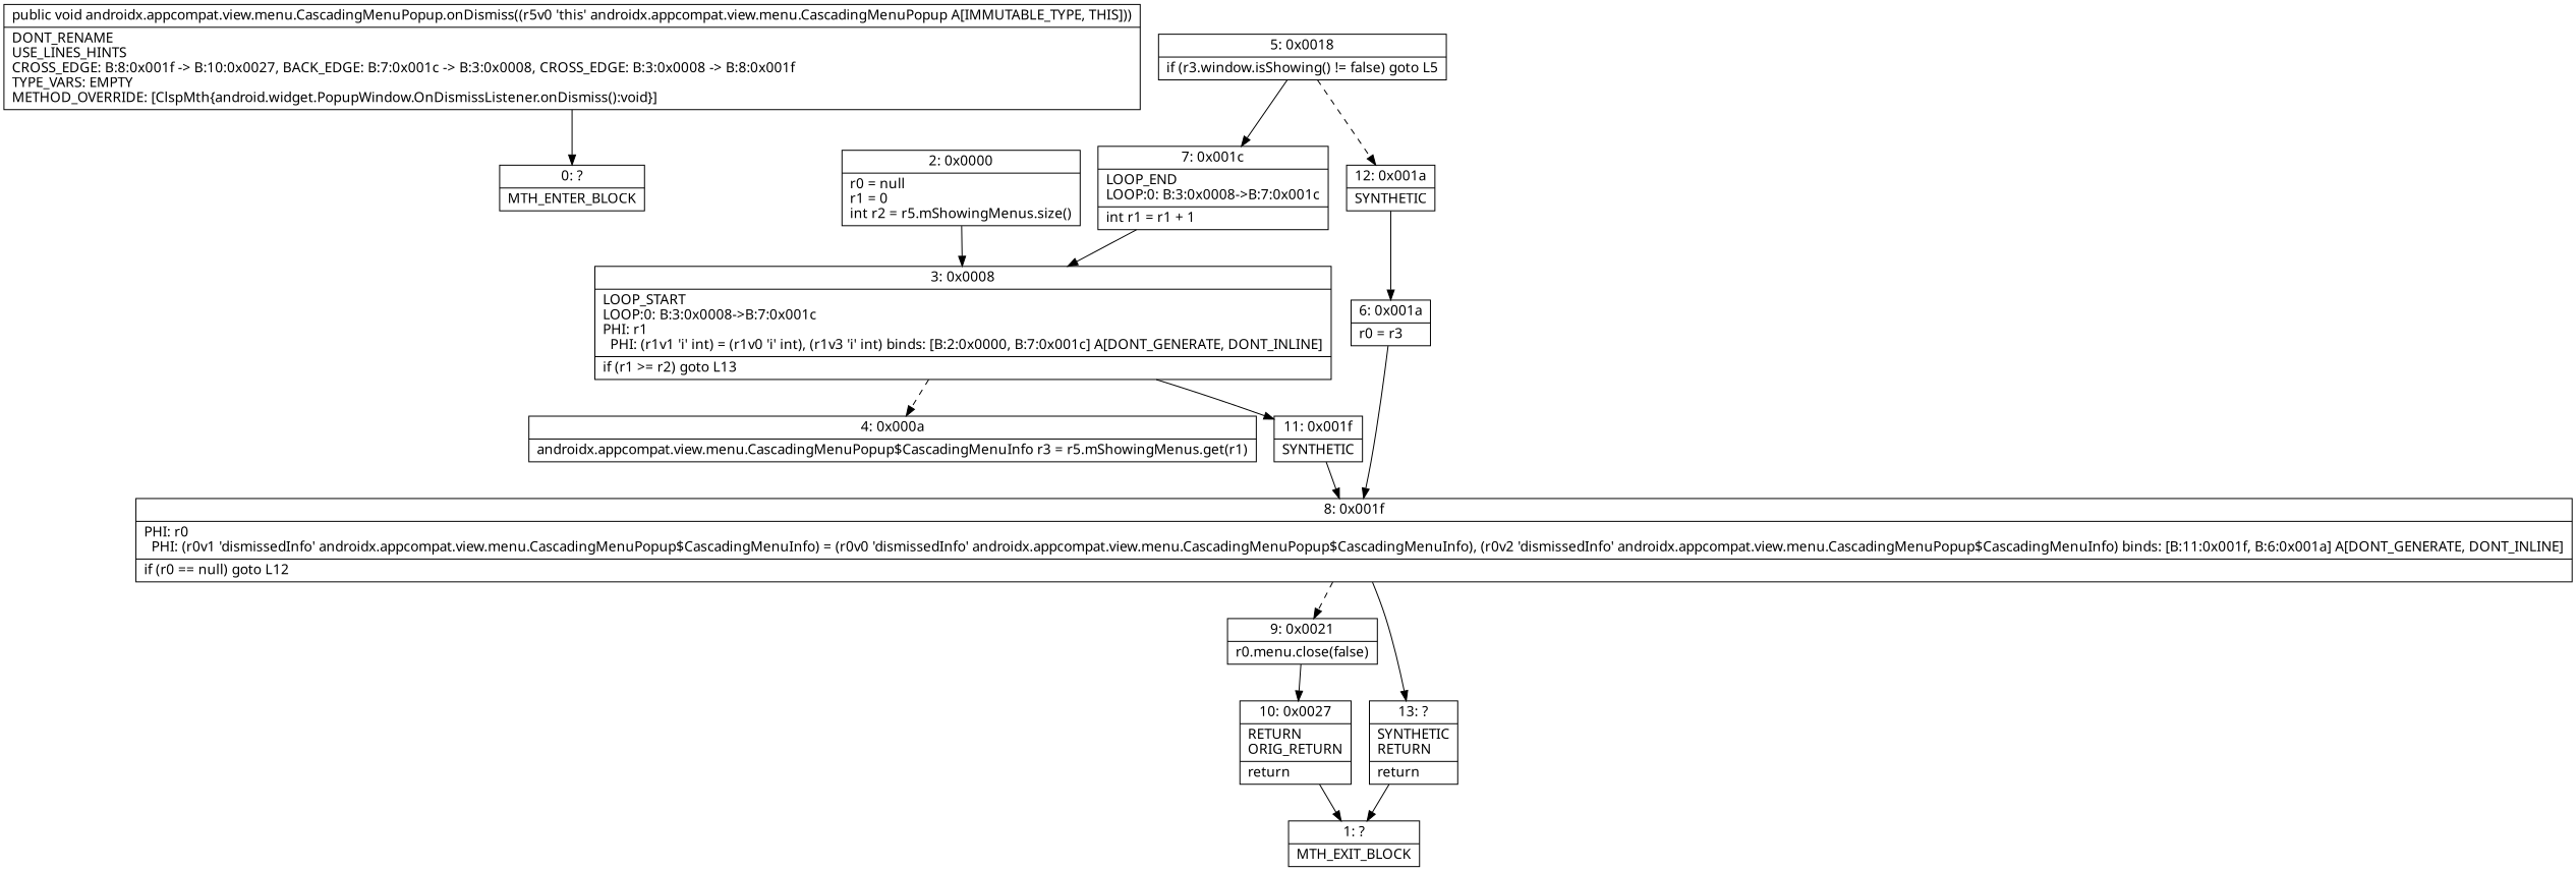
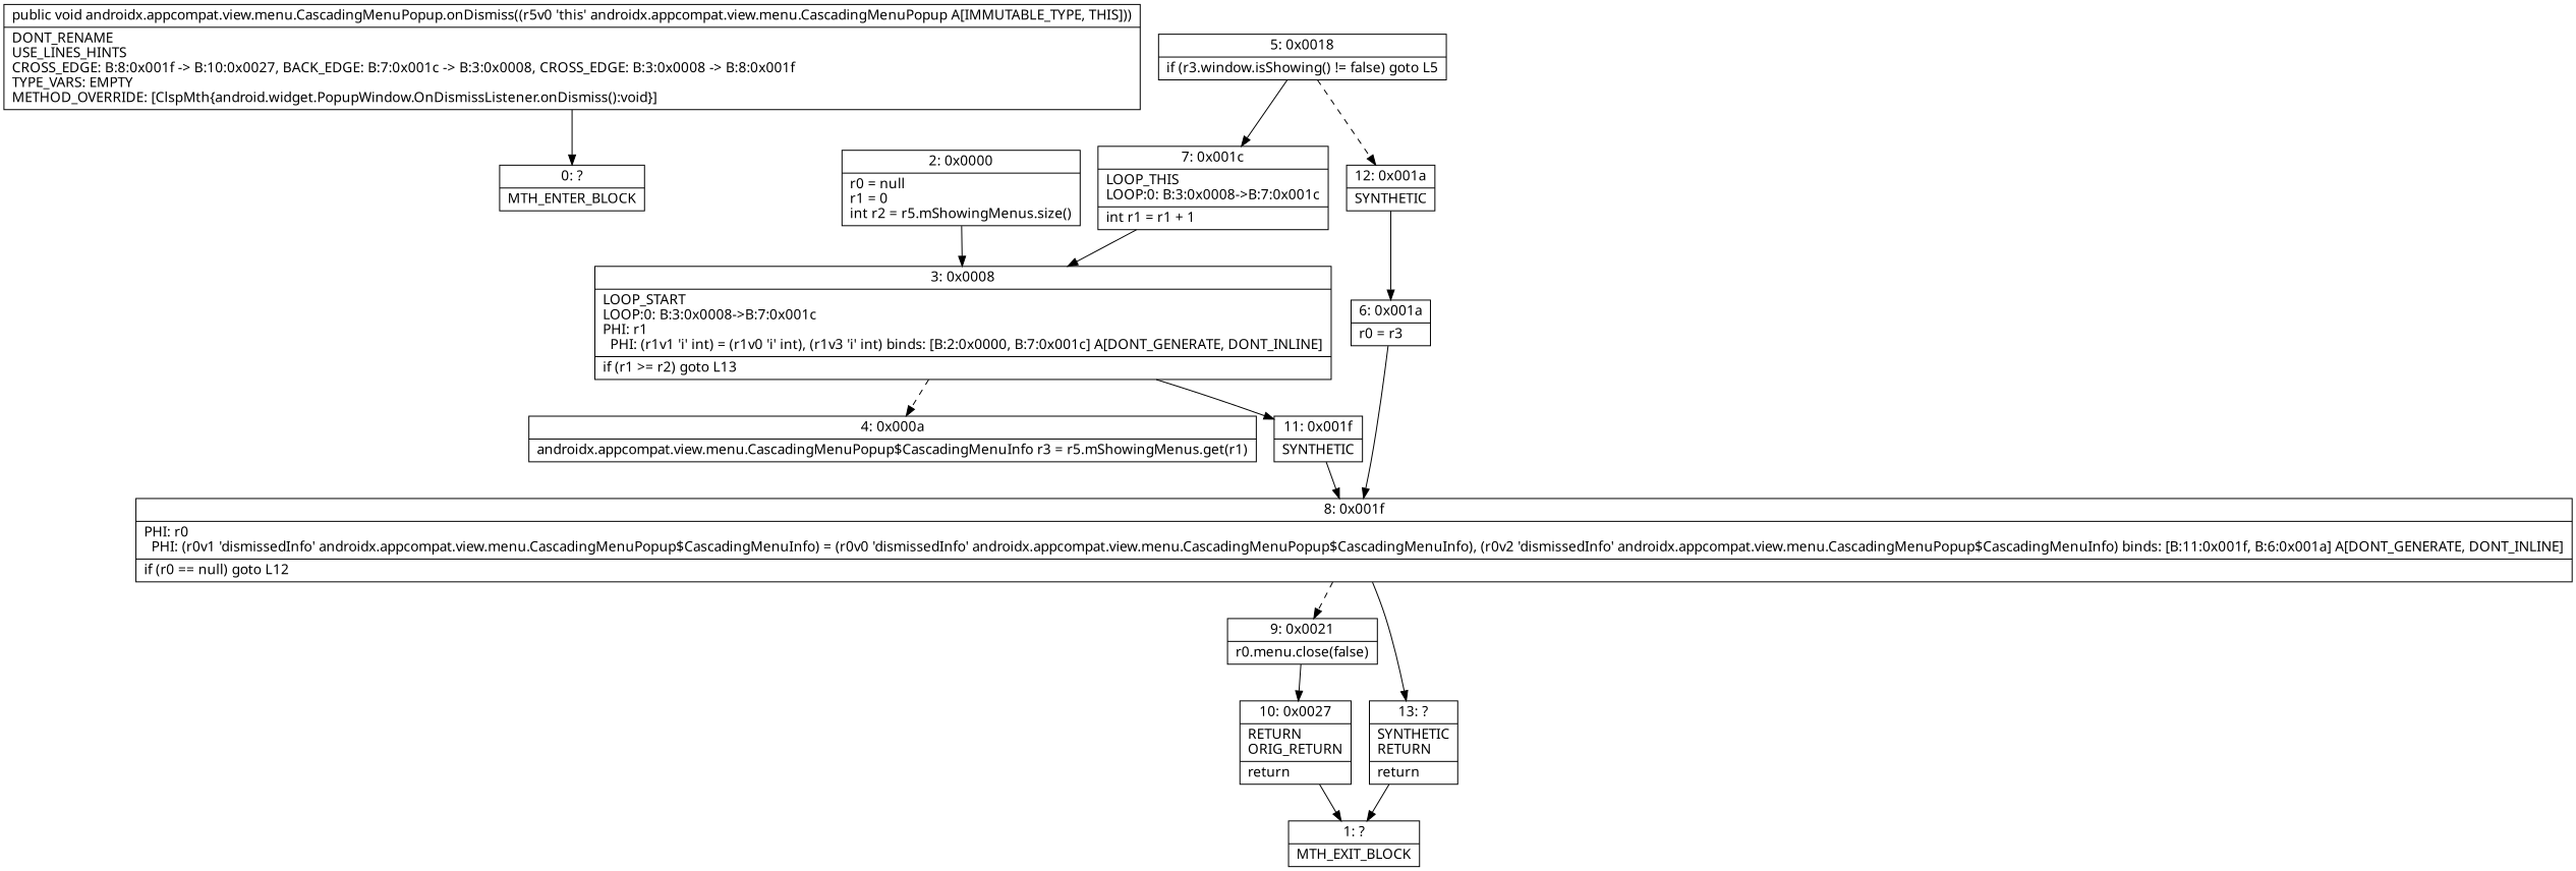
  digraph {
    fontname="Noto Sans"
    node [fontname="Noto Sans" shape=record]
    edge [fontname="Noto Sans"]
    n1 [label="{0\:\ ?|MTH_ENTER_BLOCK\l}"]
    n2 [label="{2\:\ 0x0000|r0 = null\lr1 = 0\lint r2 = r5.mShowingMenus.size()\l}"]
    n3 [label="{3\:\ 0x0008|LOOP_START\lLOOP:0: B:3:0x0008\-\>B:7:0x001c\lPHI: r1 \l  PHI: (r1v1 'i' int) = (r1v0 'i' int), (r1v3 'i' int) binds: [B:2:0x0000, B:7:0x001c] A[DONT_GENERATE, DONT_INLINE]\l|if (r1 \>= r2) goto L13\l}"]
    n4 [label="{4\:\ 0x000a|androidx.appcompat.view.menu.CascadingMenuPopup$CascadingMenuInfo r3 = r5.mShowingMenus.get(r1)\l}"]
    n5 [label="{11\:\ 0x001f|SYNTHETIC\l}"]
    n6 [label="{8\:\ 0x001f|PHI: r0 \l  PHI: (r0v1 'dismissedInfo' androidx.appcompat.view.menu.CascadingMenuPopup$CascadingMenuInfo) = (r0v0 'dismissedInfo' androidx.appcompat.view.menu.CascadingMenuPopup$CascadingMenuInfo), (r0v2 'dismissedInfo' androidx.appcompat.view.menu.CascadingMenuPopup$CascadingMenuInfo) binds: [B:11:0x001f, B:6:0x001a] A[DONT_GENERATE, DONT_INLINE]\l|if (r0 == null) goto L12\l}"]
    n7 [label="{5\:\ 0x0018|if (r3.window.isShowing() != false) goto L5\l}"]
-   n8 [label="{7\:\ 0x001c|LOOP_END\lLOOP:0: B:3:0x0008\-\>B:7:0x001c\l|int r1 = r1 + 1\l}"]
+   n8 [label="{7\:\ 0x001c|LOOP_THIS\lLOOP:0: B:3:0x0008\-\>B:7:0x001c\l|int r1 = r1 + 1\l}"]
    n9 [label="{12\:\ 0x001a|SYNTHETIC\l}"]
    n10 [label="{6\:\ 0x001a|r0 = r3\l}"]
    n11 [label="{9\:\ 0x0021|r0.menu.close(false)\l}"]
    n12 [label="{13\:\ ?|SYNTHETIC\lRETURN\l|return\l}"]
    n13 [label="{10\:\ 0x0027|RETURN\lORIG_RETURN\l|return\l}"]
    n14 [label="{1\:\ ?|MTH_EXIT_BLOCK\l}"]
    n15 [label="{public void androidx.appcompat.view.menu.CascadingMenuPopup.onDismiss((r5v0 'this' androidx.appcompat.view.menu.CascadingMenuPopup A[IMMUTABLE_TYPE, THIS]))  | DONT_RENAME\lUSE_LINES_HINTS\lCROSS_EDGE: B:8:0x001f \-\> B:10:0x0027, BACK_EDGE: B:7:0x001c \-\> B:3:0x0008, CROSS_EDGE: B:3:0x0008 \-\> B:8:0x001f\lTYPE_VARS: EMPTY\lMETHOD_OVERRIDE: [ClspMth\{android.widget.PopupWindow.OnDismissListener.onDismiss():void\}]\l}"]
    n2 -> n3
    n3 -> n4 [style=dashed]
    n3 -> n5
    n5 -> n6
    n6 -> n11 [style=dashed]
    n6 -> n12
    n7 -> n8
    n7 -> n9 [style=dashed]
    n8 -> n3
    n9 -> n10
    n10 -> n6
    n11 -> n13
    n12 -> n14
    n13 -> n14
    n15 -> n1
  }
